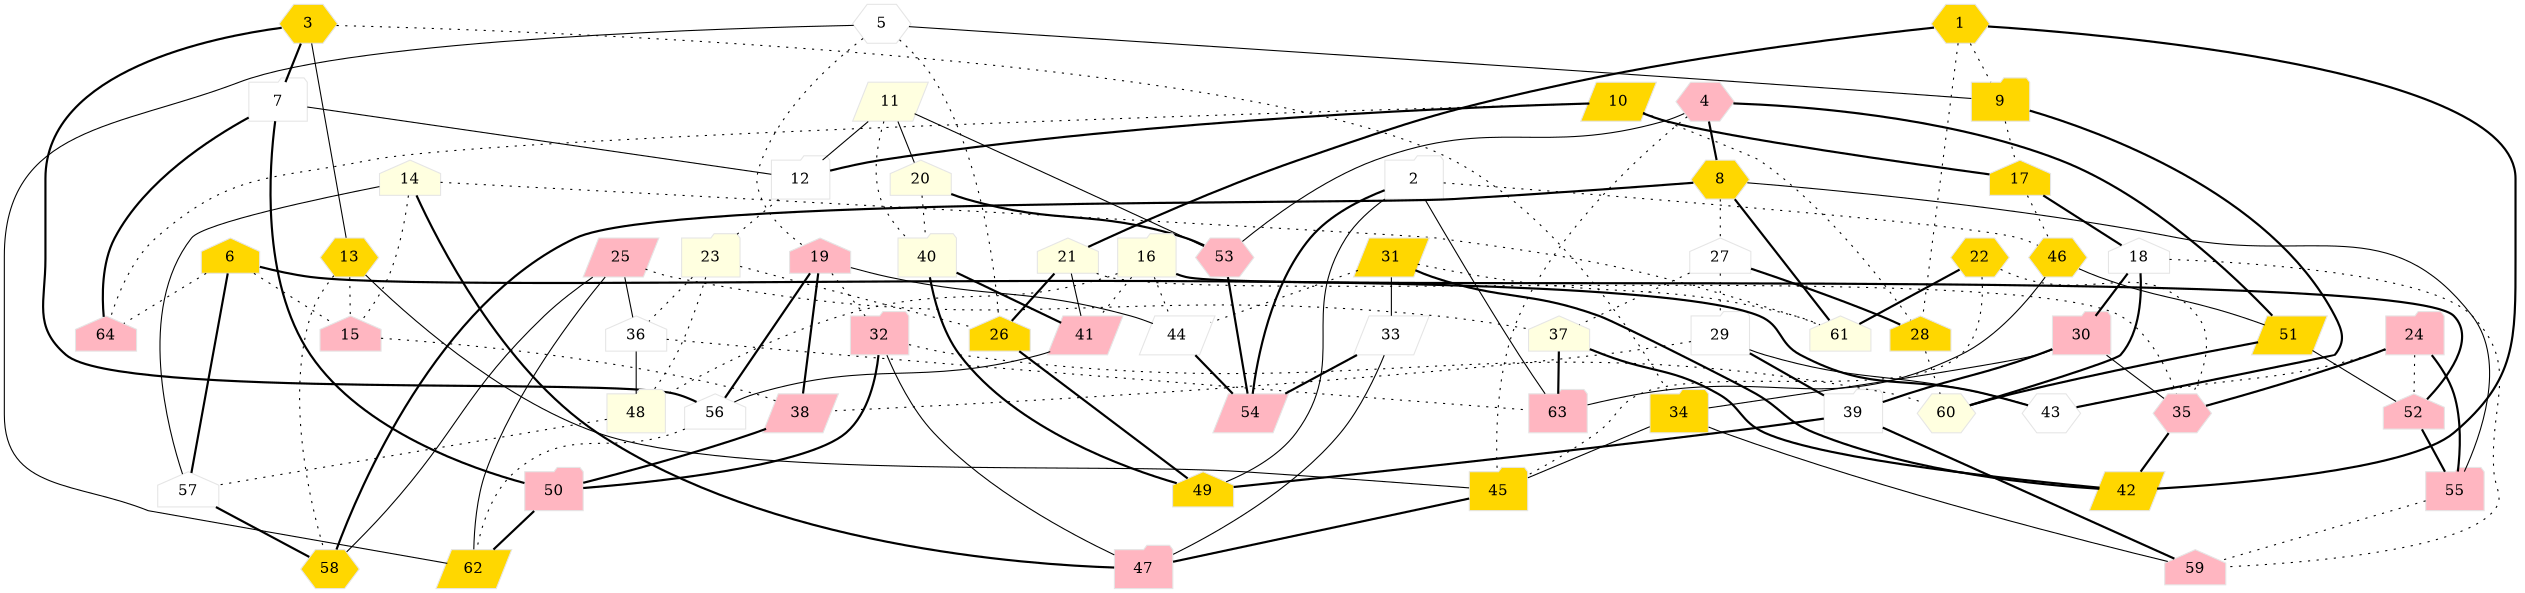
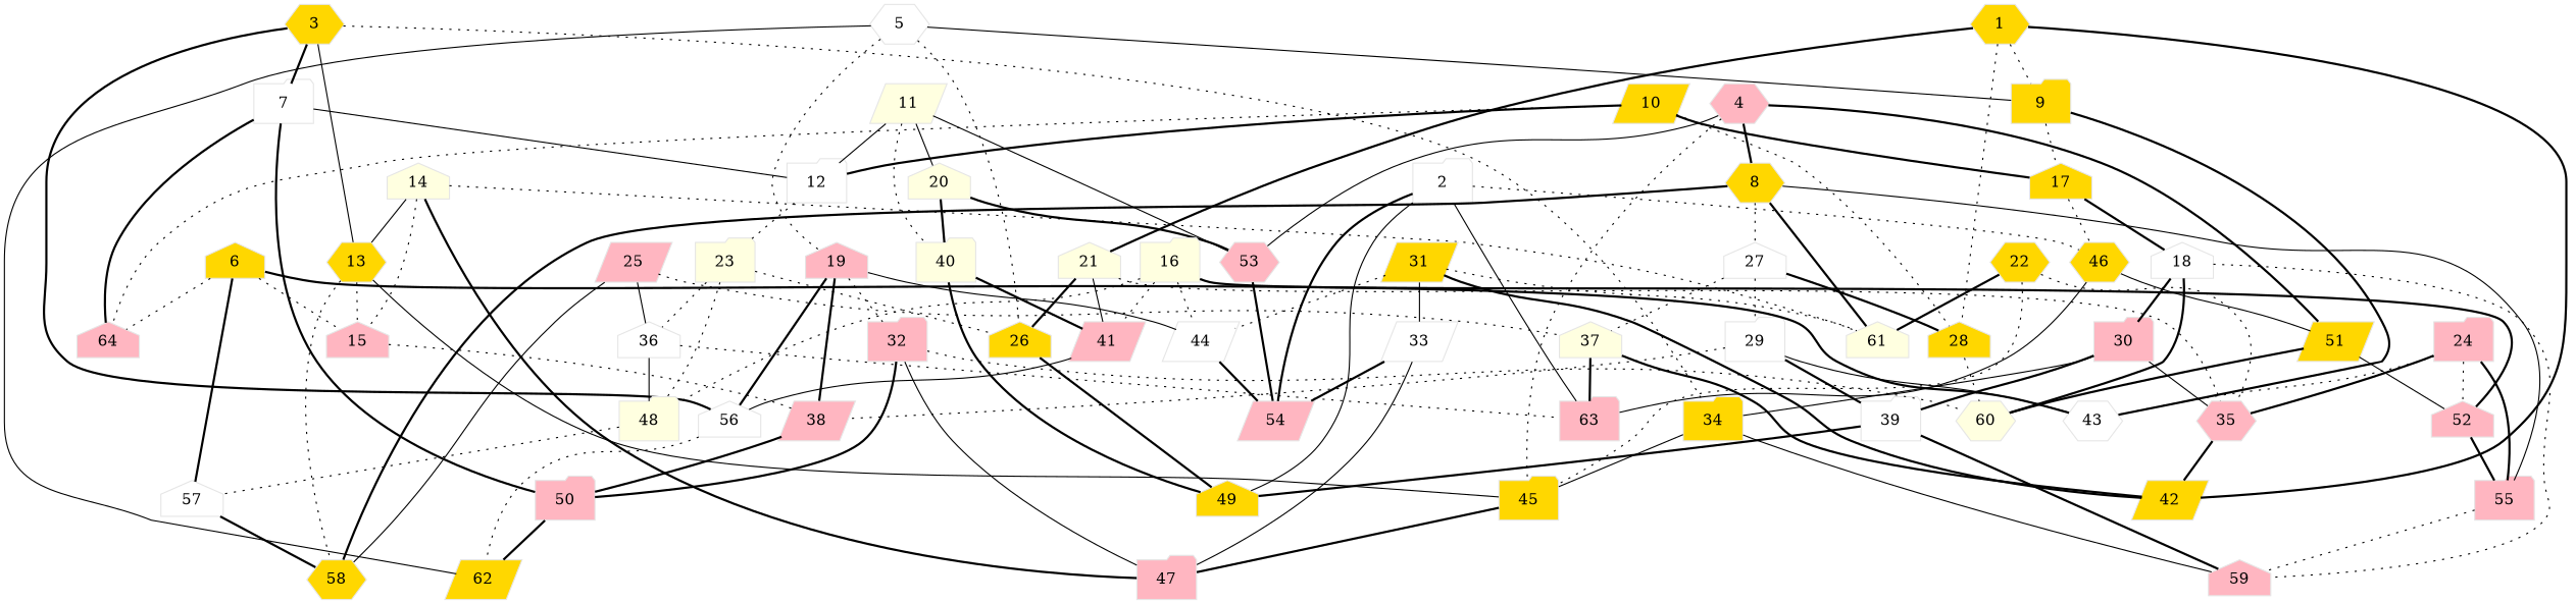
  graph {
    node [color=gray90 fillcolor=gold shape=house style=filled]
    edge [style=bold]
    1 [shape=hexagon]
    9 [shape=folder]
    21 [fillcolor=lightyellow]
    28
    42 [shape=parallelogram]
    43 [fillcolor=white shape=hexagon]
    17
    26
    41 [fillcolor=lightpink shape=parallelogram]
    35 [fillcolor=lightpink shape=hexagon]
    60 [fillcolor=lightyellow shape=hexagon]
    2 [fillcolor=white shape=folder]
    46 [shape=hexagon]
    49
    54 [fillcolor=lightpink shape=parallelogram]
    63 [fillcolor=lightpink shape=folder]
    51 [shape=parallelogram]
    3 [shape=hexagon]
    7 [fillcolor=white shape=folder]
    13 [shape=hexagon]
    34 [shape=folder]
    56 [fillcolor=white]
    64 [fillcolor=lightpink]
    12 [fillcolor=white shape=folder]
    50 [fillcolor=lightpink shape=folder]
    45 [shape=folder]
    15 [fillcolor=lightpink]
    58 [shape=hexagon]
    59 [fillcolor=lightpink]
    62 [shape=parallelogram]
    4 [fillcolor=lightpink shape=hexagon]
    8 [shape=hexagon]
    53 [fillcolor=lightpink shape=hexagon]
    27 [fillcolor=white]
    55 [fillcolor=lightpink shape=folder]
    61 [fillcolor=lightyellow]
    47 [fillcolor=lightpink shape=folder]
    52 [fillcolor=lightpink]
    5 [fillcolor=white shape=hexagon]
    19 [fillcolor=lightpink]
    6
    57 [fillcolor=white]
    38 [fillcolor=lightpink shape=parallelogram]
    23 [fillcolor=lightyellow shape=folder]
    37 [fillcolor=lightyellow]
    29 [fillcolor=white shape=folder]
    18 [fillcolor=white]
    10 [shape=parallelogram]
    11 [fillcolor=lightyellow shape=parallelogram]
    20 [fillcolor=lightyellow]
    40 [fillcolor=lightyellow shape=folder]
    48 [fillcolor=lightyellow shape=folder]
    36 [fillcolor=white]
    22 [shape=hexagon]
    14 [fillcolor=lightyellow]
    16 [fillcolor=lightyellow shape=folder]
    44 [fillcolor=white shape=parallelogram]
    30 [fillcolor=lightpink shape=folder]
    39 [fillcolor=white shape=folder]
    32 [fillcolor=lightpink shape=folder]
    24 [fillcolor=lightpink shape=folder]
    33 [fillcolor=white shape=parallelogram]
    25 [fillcolor=lightpink shape=parallelogram]
    31 [shape=parallelogram]
    1 -- 9 [style=dotted]
    1 -- 21
    1 -- 28 [style=dotted]
    1 -- 42
    9 -- 43
    9 -- 17 [style=dotted]
    21 -- 26
    21 -- 41 [style=solid]
    21 -- 35 [style=dotted]
    28 -- 60 [style=dotted]
    17 -- 46 [style=dotted]
    17 -- 18
    26 -- 49
    41 -- 56 [style=solid]
    35 -- 42
    2 -- 46 [style=dotted]
    2 -- 49 [style=solid]
    2 -- 54
    2 -- 63 [style=solid]
    46 -- 63 [style=solid]
    46 -- 51 [style=solid]
    51 -- 60
    51 -- 52 [style=solid]
    3 -- 7
    3 -- 13 [style=solid]
    3 -- 34 [style=dotted]
    3 -- 56
    7 -- 64
    7 -- 12 [style=solid]
    7 -- 50
    13 -- 45 [style=solid]
    13 -- 15 [style=dotted]
    13 -- 58 [style=dotted]
    34 -- 45 [style=solid]
    34 -- 59 [style=solid]
    56 -- 62 [style=dotted]
    12 -- 23 [style=dotted]
    50 -- 62
    45 -- 47
    15 -- 38 [style=dotted]
    4 -- 51
    4 -- 45 [style=dotted]
    4 -- 8
    4 -- 53 [style=solid]
    8 -- 58
    8 -- 27 [style=dotted]
    8 -- 55 [style=solid]
    8 -- 61
    53 -- 54
    27 -- 28
    27 -- 37 [style=dotted]
    27 -- 29 [style=dotted]
    55 -- 59 [style=dotted]
    52 -- 55
    5 -- 9 [style=solid]
    5 -- 26 [style=dotted]
    5 -- 62 [style=solid]
    5 -- 19 [style=dotted]
    19 -- 56
    19 -- 38
    19 -- 44 [style=solid]
    19 -- 32 [style=dotted]
    6 -- 43
    6 -- 64 [style=dotted]
    6 -- 15 [style=dotted]
    6 -- 57
    57 -- 58
    38 -- 50
    23 -- 26 [style=dotted]
    23 -- 48 [style=dotted]
    23 -- 36 [style=dotted]
    37 -- 42
    37 -- 63
    29 -- 43 [style=solid]
    29 -- 38 [style=dotted]
    29 -- 39
    18 -- 60
    18 -- 59 [style=dotted]
    18 -- 30
    10 -- 28 [style=dotted]
    10 -- 17
    10 -- 64 [style=dotted]
    10 -- 12
    11 -- 12 [style=solid]
    11 -- 53 [style=solid]
    11 -- 20 [style=solid]
    11 -- 40 [style=dotted]
    20 -- 53
-   20 -- 40 [style=dotted]
+   20 -- 40
    40 -- 41
    40 -- 49
    48 -- 57 [style=dotted]
    36 -- 63 [style=dotted]
    36 -- 48 [style=solid]
    22 -- 35 [style=dotted]
    22 -- 45 [style=dotted]
    22 -- 61
    14 -- 15 [style=dotted]
    14 -- 61 [style=dotted]
    14 -- 47
-   14 -- 57 [style=solid]
+   14 -- 13 [style=solid]
    16 -- 41 [style=dotted]
    16 -- 52
    16 -- 48 [style=dotted]
    16 -- 44 [style=dotted]
    44 -- 54
    30 -- 35 [style=solid]
    30 -- 34 [style=solid]
    30 -- 39
    39 -- 49
    39 -- 59
    32 -- 60 [style=dotted]
    32 -- 50
    32 -- 47 [style=solid]
    24 -- 43 [style=dotted]
    24 -- 35
    24 -- 55
    24 -- 52 [style=dotted]
    33 -- 54
    33 -- 47 [style=solid]
    25 -- 58 [style=solid]
-   25 -- 62 [style=solid]
    25 -- 37 [style=dotted]
    25 -- 36 [style=solid]
    31 -- 42
    31 -- 61 [style=dotted]
    31 -- 44 [style=dotted]
    31 -- 33 [style=solid]
  }
